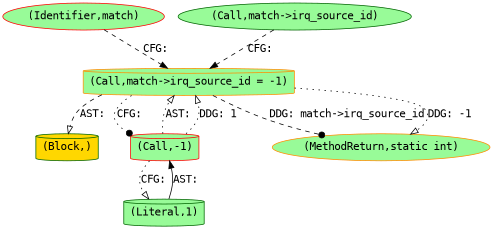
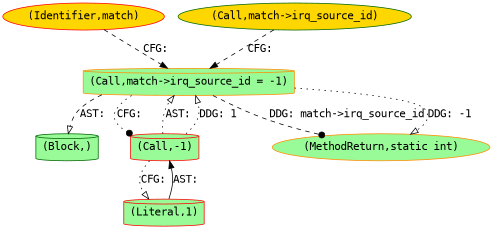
  digraph {
    fontname="DejaVu Sans Mono"
    node [color=darkgreen fillcolor=palegreen fontname="DejaVu Sans Mono" shape=cylinder style=filled]
    edge [arrowhead=onormal fontname="DejaVu Sans Mono" style=dotted]
    n1 [color=darkorange label="(Call,match->irq_source_id = -1)"]
    n2 [color=red label="(Call,-1)"]
-   n3 [fillcolor=gold label="(Block,)"]
+   n3 [label="(Block,)"]
    n4 [color=darkorange label="(MethodReturn,static int)" shape=ellipse]
-   n5 [label="(Literal,1)"]
-   n6 [color=red label="(Identifier,match)" shape=ellipse]
-   n7 [label="(Call,match->irq_source_id)" shape=ellipse]
+   n5 [color=red label="(Literal,1)"]
+   n6 [color=red fillcolor=gold label="(Identifier,match)" shape=ellipse]
+   n7 [fillcolor=gold label="(Call,match->irq_source_id)" shape=ellipse]
    n1 -> n2 [arrowhead=dot label="CFG: "]
    n1 -> n3 [label="AST: " style=dashed]
    n1 -> n4 [arrowhead=dot label="DDG: match->irq_source_id" style=dashed]
    n1 -> n4 [label="DDG: -1"]
    n2 -> n1 [label="AST: "]
    n2 -> n1 [label="DDG: 1"]
    n2 -> n5 [label="CFG: "]
    n5 -> n2 [arrowhead=normal label="AST: " style=solid]
    n6 -> n1 [arrowhead=normal label="CFG: " style=dashed]
    n7 -> n1 [arrowhead=normal label="CFG: " style=dashed]
  }
